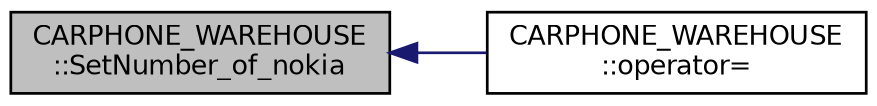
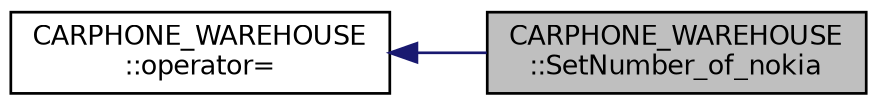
  digraph {
    rankdir=LR
    node [color=black fontname=Helvetica fontsize=10 shape=record style=filled]
    n1 [fillcolor=grey75 fontcolor=black height=0.2 label="CARPHONE_WAREHOUSE\l::SetNumber_of_nokia" width=0.4]
    n2 [fillcolor=white height=0.2 label="CARPHONE_WAREHOUSE\l::operator=" width=0.4]
-   n1 -> n2 [color=midnightblue dir=back fontname=Helvetica fontsize=10 labelfontname=Helvetica labelfontsize=10 style=solid]
+   n2 -> n1 [color=midnightblue dir=back fontname=Helvetica fontsize=10 labelfontname=Helvetica labelfontsize=10 style=solid]
  }
